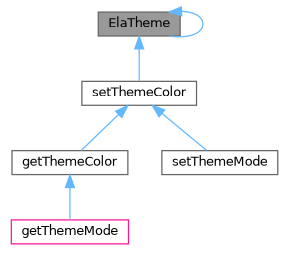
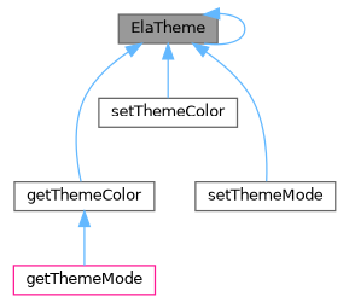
  digraph {
    rankdir=TB
    node [color=gray40 fillcolor=white fontname=Helvetica fontsize=10 shape=box style=filled]
    edge [color=steelblue1 dir=back fontname=Helvetica fontsize=10 labelfontname=Helvetica labelfontsize=10 style=solid]
    n1 [fillcolor=grey60 fontcolor=black height=0.2 label=ElaTheme width=0.4]
    n2 [height=0.2 label=getThemeColor width=0.4]
    n3 [height=0.2 label=setThemeColor width=0.4]
    n4 [height=0.2 label=setThemeMode width=0.4]
    n5 [color=deeppink height=0.2 label=getThemeMode width=0.4]
    n1 -> n1
-   n3 -> n2
+   n1 -> n2
    n1 -> n3
-   n3 -> n4
+   n1 -> n4
    n2 -> n5
  }
